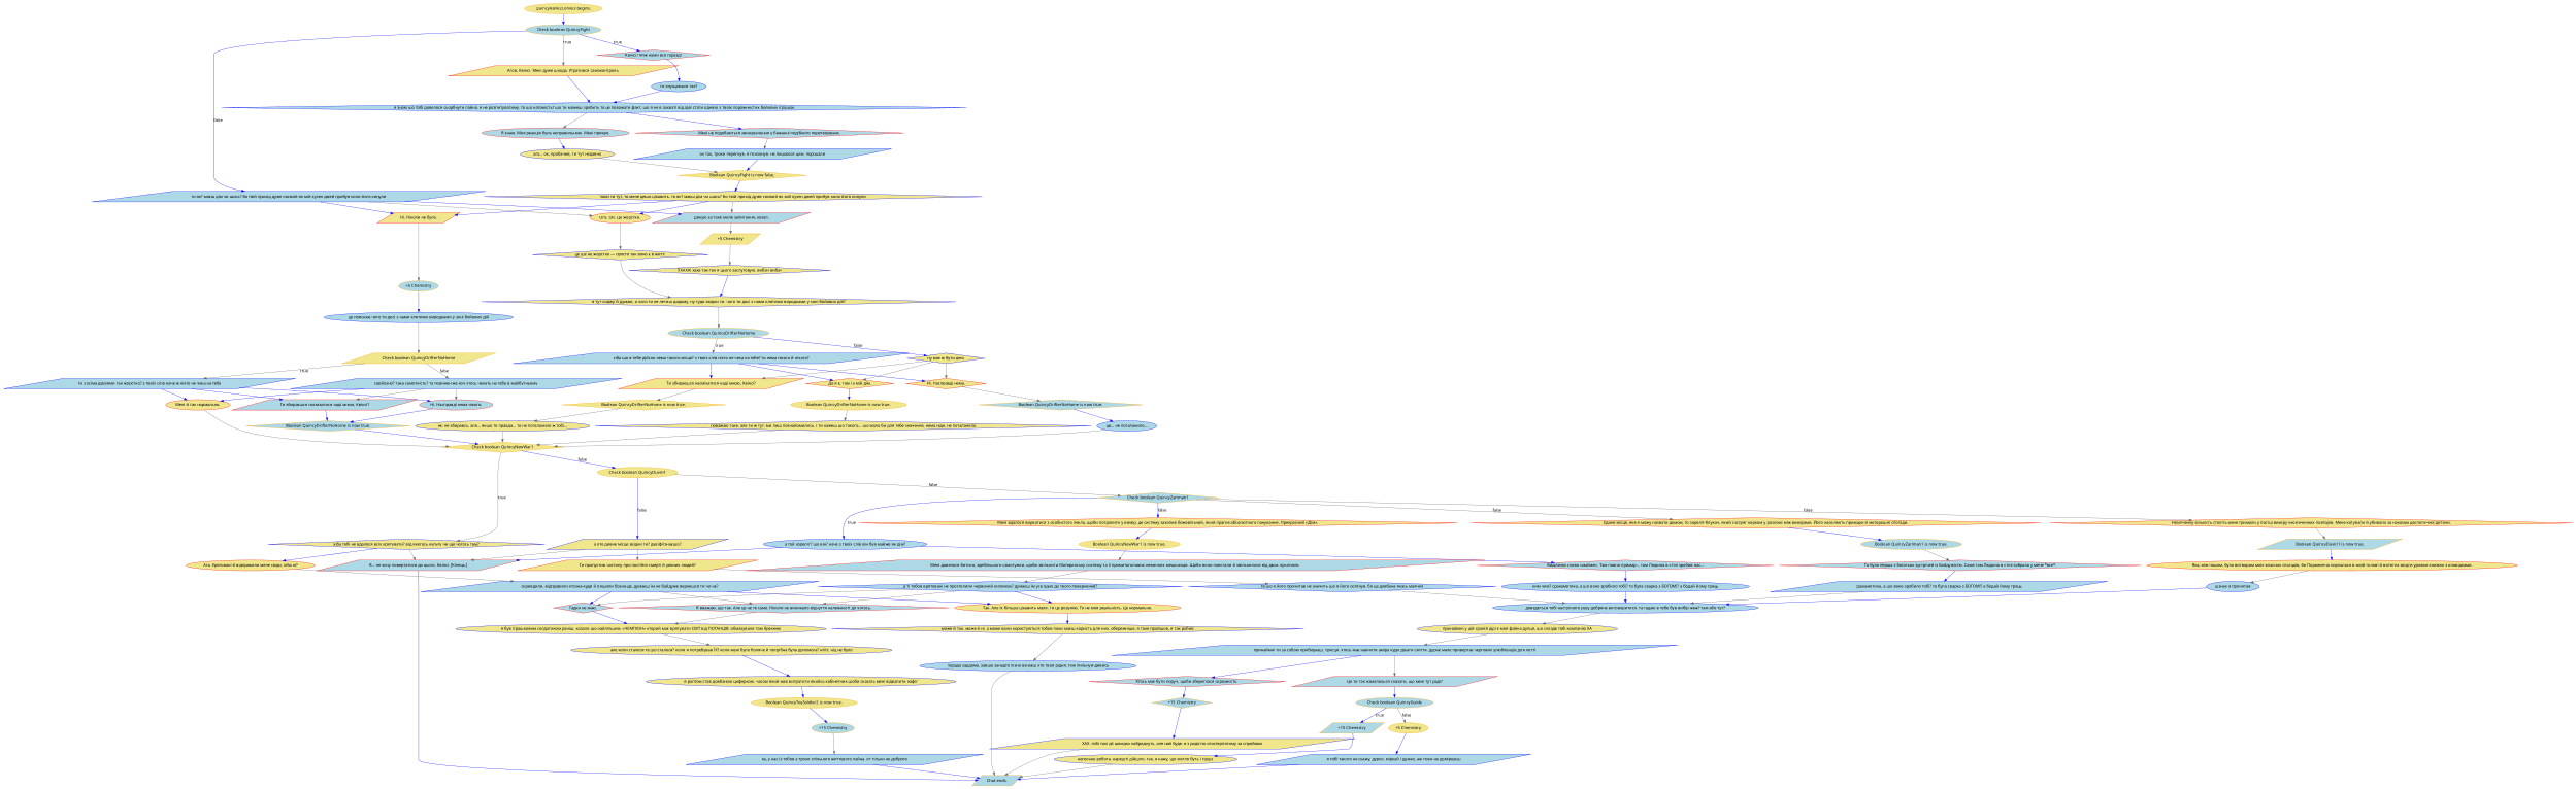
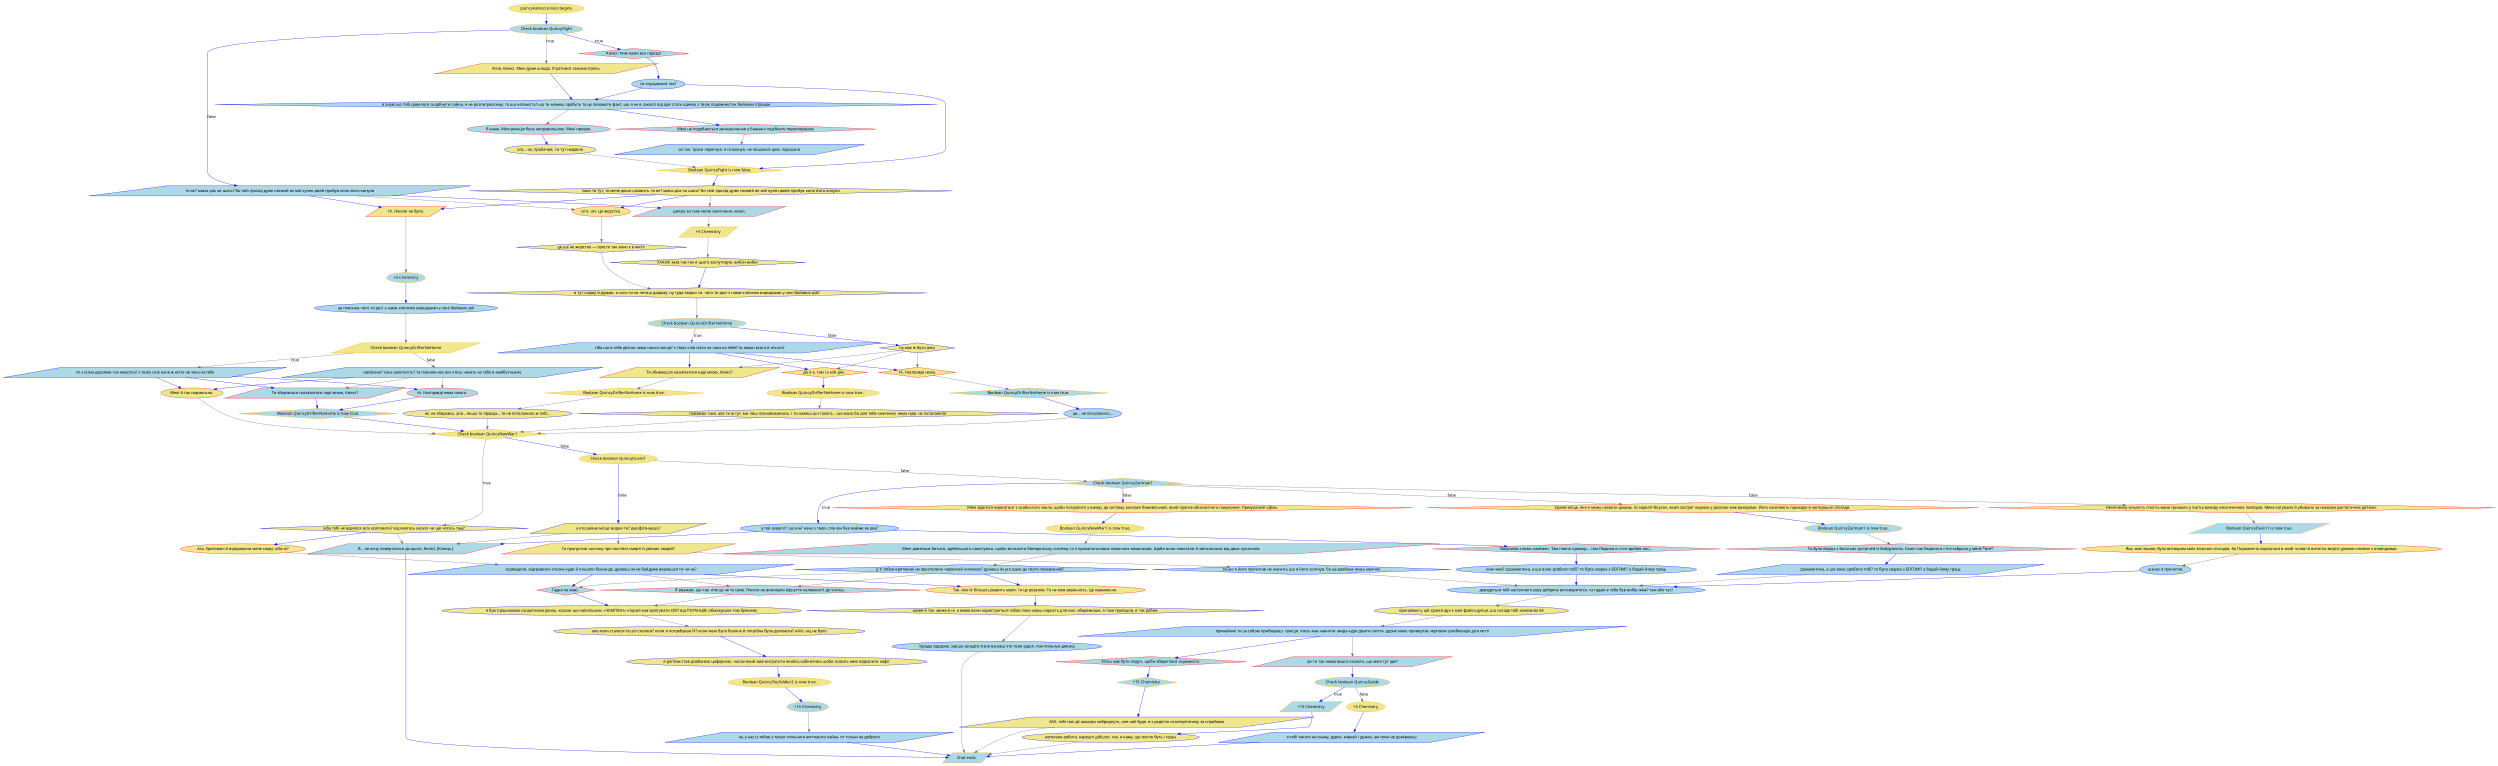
  digraph {
    fontname="Noto Sans"
    node [color=blue fillcolor=lightblue fontname="Noto Sans" shape=ellipse style=filled]
    edge [color=blue fontname="Noto Sans"]
    "QuincyRank2Convo3 begins." [color=orange fillcolor=khaki]
    n2 [color=orange label="Check boolean QuincyFight"]
    n3 [color=red label="Квінсі? Між нами все гаразд?" shape=diamond]
    n4 [color=red fillcolor=khaki label="Агов, Квінсі. Мені дуже шкода. Утратився самоконтроль." shape=parallelogram]
    n5 [label="то як? маєш дім чи шось? бо твій прихід дуже схожий як мій кузен джей прибув коли його кинули" shape=parallelogram]
    n6 [label="ти знущаєшся так?"]
    n7 [label="я знаю шо тобі довелося сьорбнути лайна. я не розпитуватиму. то шо натомість? шо ти можеш зробить то це поважати факт, шо я не в захваті від ідеї стати однією з твоїх порожнистих бойових іграшок" shape=diamond]
    n8 [color=red fillcolor=khaki label="Ні. Ніколи не було." shape=parallelogram]
    n9 [color=red fillcolor=khaki label="Ого. Ой. Це жорстко."]
    n10 [color=red label="Дякую за таке миле запитання, козел." shape=parallelogram]
    n11 [color=red label="Мені не подобаються звинувачення у бажанні подібного перетворення." shape=diamond]
    n12 [color=red label="Я знаю. Моя реакція була неправильною. Мені прикро."]
    n13 [color=orange label="+5 Chemistry"]
    n14 [fillcolor=khaki label="це ше не жорстко — просто так воно є в житті" shape=diamond]
    n15 [color=orange fillcolor=khaki label="+5 Chemistry" shape=parallelogram]
    n16 [label="ок так, трохи перегнув. я психонув. не пишаюся цим. порішали" shape=parallelogram]
    n17 [fillcolor=khaki label="ага… ок, пробачив, ти тут недавно"]
    n18 [label="це пояснює чого ти досі з нами клятими виродками у зоні бойових дій"]
    n19 [fillcolor=khaki label="я тут сиджу й думаю, а чого ти не летиш додому. ну туди звідки ти. чого ти досі з нами клятими виродками у зоні бойових дій?" shape=diamond]
    n20 [fillcolor=khaki label="ПХАХА! хаха так-так я цього заслуговую. вибач вибач" shape=diamond]
    "Chat ends." [color=orange shape=parallelogram]
    n22 [color=orange fillcolor=khaki label="Boolean QuincyFight is now false." shape=diamond]
    n23 [color=orange fillcolor=khaki label="Check boolean QuincyDrifterNoHome" shape=parallelogram]
    n24 [color=orange label="Check boolean QuincyDrifterNoHome"]
    n25 [fillcolor=khaki label="поки ти тут, то мене дешо цікавить. то як? маєш дім чи шось? бо твій прихід дуже схожий як мій кузен джей прибув коли його кинули" shape=diamond]
    n26 [label="ти з усіма друзями так жорстко? з твоїх слів наче ж ніхто не чека на тебе" shape=parallelogram]
    n27 [label="серйозно? така самотність? та повинен же хоч хтось чекать на тебе в майбутньому" shape=parallelogram]
    n28 [label="хіба шо в тебе дійсно нема такого місця? з твоїх слів ніхто не чека на тебе? то нема нікого й нічого?" shape=parallelogram]
    n29 [fillcolor=khaki label="ну має ж бути десь" shape=diamond]
    n30 [color=red label="Ні. Насправді нема нікого."]
    n31 [color=red label="Ти збираєшся насміхатися наді мною, Квінсі?" shape=parallelogram]
    n32 [color=red fillcolor=khaki label="Мені й так нормально."]
    n33 [color=red fillcolor=khaki label="Ні. Насправді нема." shape=diamond]
    n34 [color=red fillcolor=khaki label="Ти збираєшся насміхатися наді мною, Квінсі?" shape=parallelogram]
    n35 [color=red fillcolor=khaki label="Де я є, там і є мій дім." shape=diamond]
    n36 [color=orange label="Boolean QuincyDrifterNoHome is now true." shape=diamond]
    n37 [color=orange fillcolor=khaki label="Check boolean QuincyNewWar1" shape=diamond]
    n38 [color=orange label="Boolean QuincyDrifterNoHome is now true." shape=diamond]
    n39 [color=orange fillcolor=khaki label="Boolean QuincyDrifterNoHome is now true." shape=diamond]
    n40 [color=orange fillcolor=khaki label="Boolean QuincyDrifterNoHome is now true."]
    n41 [fillcolor=khaki label="хіба тобі не вдалося всіх урятувати? від якогось культу чи ще чогось там?" shape=diamond]
    n42 [color=orange fillcolor=khaki label="Check boolean QuincyDuviri1"]
    n43 [label="це… не поталанило…"]
    n44 [fillcolor=khaki label="нє. не збиравсь. але… якшо то правда… то не поталанило ж тобі…"]
    n45 [fillcolor=khaki label="поважаю таке. але ти ж тут. ми лиш познайомились. і ти кажеш шо такого… шо мало би для тебе значення, нема ніде. не поталанило" shape=diamond]
    n46 [color=red fillcolor=khaki label="Ага. Урятовані й відправили мене сюди, хіба ні?"]
    n47 [color=red label="Я… не хочу повертатися до цього, Квінсі. [Кінець.]" shape=parallelogram]
    n48 [fillcolor=khaki label="а оте дивне місце звідки ти? дувіфігзнаєшо?" shape=parallelogram]
    n49 [color=orange label="Check boolean QuincyZariman1" shape=diamond]
    n50 [label="скривдили, відправили хтозна-куди й лишили бозна-де. думаєш їм не байдуже вернешся ти чи нє?" shape=parallelogram]
    n51 [color=red fillcolor=khaki label="Ти пропустив частину про постійні смерті й уявних людей?" shape=parallelogram]
    n52 [label="а той зореліт? шо він? наче з твоїх слів він був майже як дім?"]
    n53 [color=red fillcolor=khaki label="Мені вдалося вирватися з особистого пекла, щоби потрапити у вимір, де систему захопив божевільний, який прагне абсолютного панування. Прекрасний «Дім»." shape=diamond]
    n54 [color=red fillcolor=khaki label="Єдине місце, яке я можу назвати домом, то зореліт-блукач, який застряг корком у розломі між вимірами. Його населяють примари й моторошні спогади." shape=diamond]
    n55 [color=red fillcolor=khaki label="Незліченну кількість століть мене тримали у пастці виміру нескінченних повторів. Мене катували й убивали за наказом деспотичної дитини." shape=diamond]
    n56 [color=red label="Гадки не маю." shape=diamond]
    n57 [color=red label="Я вважаю, що так. Але це не те саме. Ніколи не виникало відчуття належності до чогось." shape=diamond]
    n58 [color=red fillcolor=khaki label="Так. Але їх більше цікавить маля. І я це розумію. То не моя реальність. Це нормально."]
    n59 [label="те шо я його прочитав не значить шо я його осягнув. бо це довбана якась маячня" shape=diamond]
    n60 [color=red label="Виділимо слово «майже». Там повно примар… там Людина в стіні зробив нас…" shape=diamond]
    n61 [color=orange fillcolor=khaki label="Boolean QuincyNewWar1 is now true."]
    n62 [color=orange label="Boolean QuincyZariman1 is now true."]
    n63 [color=orange label="Boolean QuincyDuviri1 is now true." shape=parallelogram]
    n64 [fillcolor=khaki label="я був іграшковим солдатиком раніш. казали шо найліпшим. «ЧЕМПІОН» кторий має врятувати СВІТ від ПОГАНЦІВ. обмазували тою брехнею"]
    n65 [fillcolor=khaki label="може й так. може й ні. а може вони користуються тобов поки маєш користь для них. обережніше, я таке пройшов, я так робив" shape=diamond]
    n66 [label="доведеться тобі наступного разу добряче виговоритися. та гадаю в тебе був вибір жеж? там або тут?"]
    n67 [label="ким чим? сракамотика, а шо воно зробило тобі? то була сварка з БОГОМ!? а бодай йому грець"]
    n68 [color=red label="Мені довелося битися, здебільшого самотужки, щоби звільнити Материнську систему та її промитоголових невинних мешканців. Щоби вони повстали й звільнилися від двох лунатиків." shape=parallelogram]
    n69 [color=red label="То була перша з багатьох зустрічей із Байдужістю. Саме там Людина в стіні забрала у мене *все*." shape=diamond]
    n70 [color=red fillcolor=khaki label="Яка, між іншим, була витвором моїх власних спогадів, бо Порожнеча порпалася в моїй голові й витягла звідти уривки книжки з оповідками."]
    n71 [fillcolor=khaki label="але коли сталося те шо сталося? коли я потребував ЇХ? коли мені було боляче й потрібна була допомога? нііііт, ніц не було"]
    n72 [label="порада задарма. завше занадто пізно взнаєш хто твоя рідня. тож пильнуй-дивись"]
    n73 [fillcolor=khaki label="принаймні у цій сраній дірі є моя файна дупця, шо складе тобі компанію ХА"]
    n74 [label="а ті тобов врятовані не простелили червоний килимок? думаєш їм усе одно до твого повернення?" shape=diamond]
    n75 [label="сракамотика, а шо воно зробило тобі? то була сварка з БОГОМ!? а бодай йому грець" shape=parallelogram]
    n76 [label="шзнах я прочитав"]
    n77 [fillcolor=khaki label="я раптом став довбаною циферкою. часом який мав витратити якийсь кабінетник шоби сказать мені відвалити нафіг"]
    n78 [label="принаймні ти за собою прибираєш. трясця. хтось має навчити аміра куди дівати сміття. дурне мале привертає чергових улюбленців для летті" shape=parallelogram]
    n79 [color=orange fillcolor=khaki label="Boolean QuincyToySoldier2 is now true."]
-   n80 [color=red label="Це ти так намагаєшся сказати, що мені тут раді?" shape=parallelogram]
+   n80 [color=red label="Це ти так намагаєшся сказати, що мені тут ідеї?" shape=parallelogram]
    n81 [color=red label="Хтось має бути поруч, щоби збереглася скромність." shape=diamond]
    n82 [color=orange label="+15 Chemistry"]
    n83 [color=orange label="Check boolean QuincyGuide"]
    n84 [color=orange label="+15 Chemistry" shape=diamond]
    n85 [label="ха, у нас із тобов є трохи спільного життєвого лайна. от тільки не доброго" shape=parallelogram]
    n86 [color=orange label="+15 Chemistry" shape=parallelogram]
    n87 [color=orange fillcolor=khaki label="+5 Chemistry"]
    n88 [fillcolor=khaki label="ХАХ. тобі такі дії швидко набриднуть, але най буде. я з радістю спостерігатиму за спробами" shape=parallelogram]
    n89 [fillcolor=khaki label="непогано робота. нарешті дійшло. так, я кажу, що могло буть і гірше"]
    n90 [label="я тобі такого не скажу, дурко. міркуй і дужко, аж поки не доміркуєш" shape=parallelogram]
    "QuincyRank2Convo3 begins." -> n2
    n2 -> n3 [label=true]
    n2 -> n4 [color=gray40 label=true]
    n2 -> n5 [label=false]
    n3 -> n6
    n4 -> n7
    n5 -> n8
    n5 -> n9 [color=gray40]
    n5 -> n10
    n6 -> n7
    n7 -> n11
    n7 -> n12 [color=gray40]
    n8 -> n13 [color=gray40]
    n9 -> n14 [color=gray40]
    n10 -> n15 [color=gray40]
    n11 -> n16 [color=gray40]
    n12 -> n17
    n13 -> n18
    n14 -> n19 [color=gray40]
    n15 -> n20 [color=gray40]
-   n16 -> n22
+   n6 -> n22
    n17 -> n22 [color=gray40]
    n18 -> n23 [color=gray40]
    n19 -> n24 [color=gray40]
    n20 -> n19
    n22 -> n25
    n23 -> n26 [color=gray40 label=true]
    n23 -> n27 [color=gray40 label=false]
    n24 -> n28 [color=gray40 label=true]
    n24 -> n29 [label=false]
    n25 -> n8
    n25 -> n9
    n25 -> n10 [color=gray40]
    n26 -> n30
    n26 -> n31
    n26 -> n32
    n27 -> n30 [color=gray40]
    n27 -> n31 [color=gray40]
    n27 -> n32
    n28 -> n33
    n28 -> n34
    n28 -> n35
    n29 -> n33 [color=gray40]
    n29 -> n34 [color=gray40]
    n29 -> n35 [color=gray40]
    n30 -> n36
    n31 -> n36
    n32 -> n37 [color=gray40]
    n33 -> n38 [color=gray40]
    n34 -> n39 [color=gray40]
    n35 -> n40
    n36 -> n37
    n37 -> n41 [color=gray40 label=true]
    n37 -> n42 [label=false]
    n38 -> n43
    n39 -> n44 [color=gray40]
    n40 -> n45 [color=gray40]
    n41 -> n46
    n41 -> n47 [color=gray40]
    n42 -> n48 [label=false]
    n42 -> n49 [color=gray40 label=false]
    n43 -> n37 [color=gray40]
    n44 -> n37 [color=gray40]
    n45 -> n37 [color=gray40]
    n46 -> n50 [color=gray40]
    n47 -> "Chat ends."
    n48 -> n47 [color=gray40]
    n48 -> n51 [color=gray40]
    n49 -> n52 [label=true]
    n49 -> n53 [label=false]
    n49 -> n54 [color=gray40 label=false]
    n49 -> n55 [color=gray40 label=false]
    n50 -> n56
    n50 -> n57 [color=gray40]
    n50 -> n58
    n51 -> n59 [color=gray40]
    n52 -> n47
    n52 -> n60
    n53 -> n61
    n54 -> n62
    n55 -> n63 [color=gray40]
    n56 -> n64
    n57 -> n64 [color=gray40]
    n58 -> n65
    n59 -> n66 [color=gray40]
    n60 -> n67
    n61 -> n68 [color=gray40]
    n62 -> n69 [color=gray40]
    n63 -> n70
    n64 -> n71 [color=gray40]
    n65 -> n72 [color=gray40]
    n66 -> n73 [color=gray40]
    n67 -> n66
    n68 -> n74 [color=gray40]
    n69 -> n75
    n70 -> n76 [color=gray40]
    n71 -> n77
    n72 -> "Chat ends." [color=gray40]
    n73 -> n78 [color=gray40]
    n74 -> n56 [color=gray40]
    n74 -> n57 [color=gray40]
    n74 -> n58
    n75 -> n66 [color=gray40]
    n76 -> n66
    n77 -> n79
    n78 -> n80 [color=gray40]
    n78 -> n81
    n79 -> n82
    n80 -> n83
    n81 -> n84
    n82 -> n85 [color=gray40]
    n83 -> n86 [label=true]
    n83 -> n87 [color=gray40 label=false]
    n84 -> n88
    n85 -> "Chat ends."
    n86 -> n89
    n87 -> n90
    n88 -> "Chat ends." [color=gray40]
    n89 -> "Chat ends." [color=gray40]
    n90 -> "Chat ends."
  }
